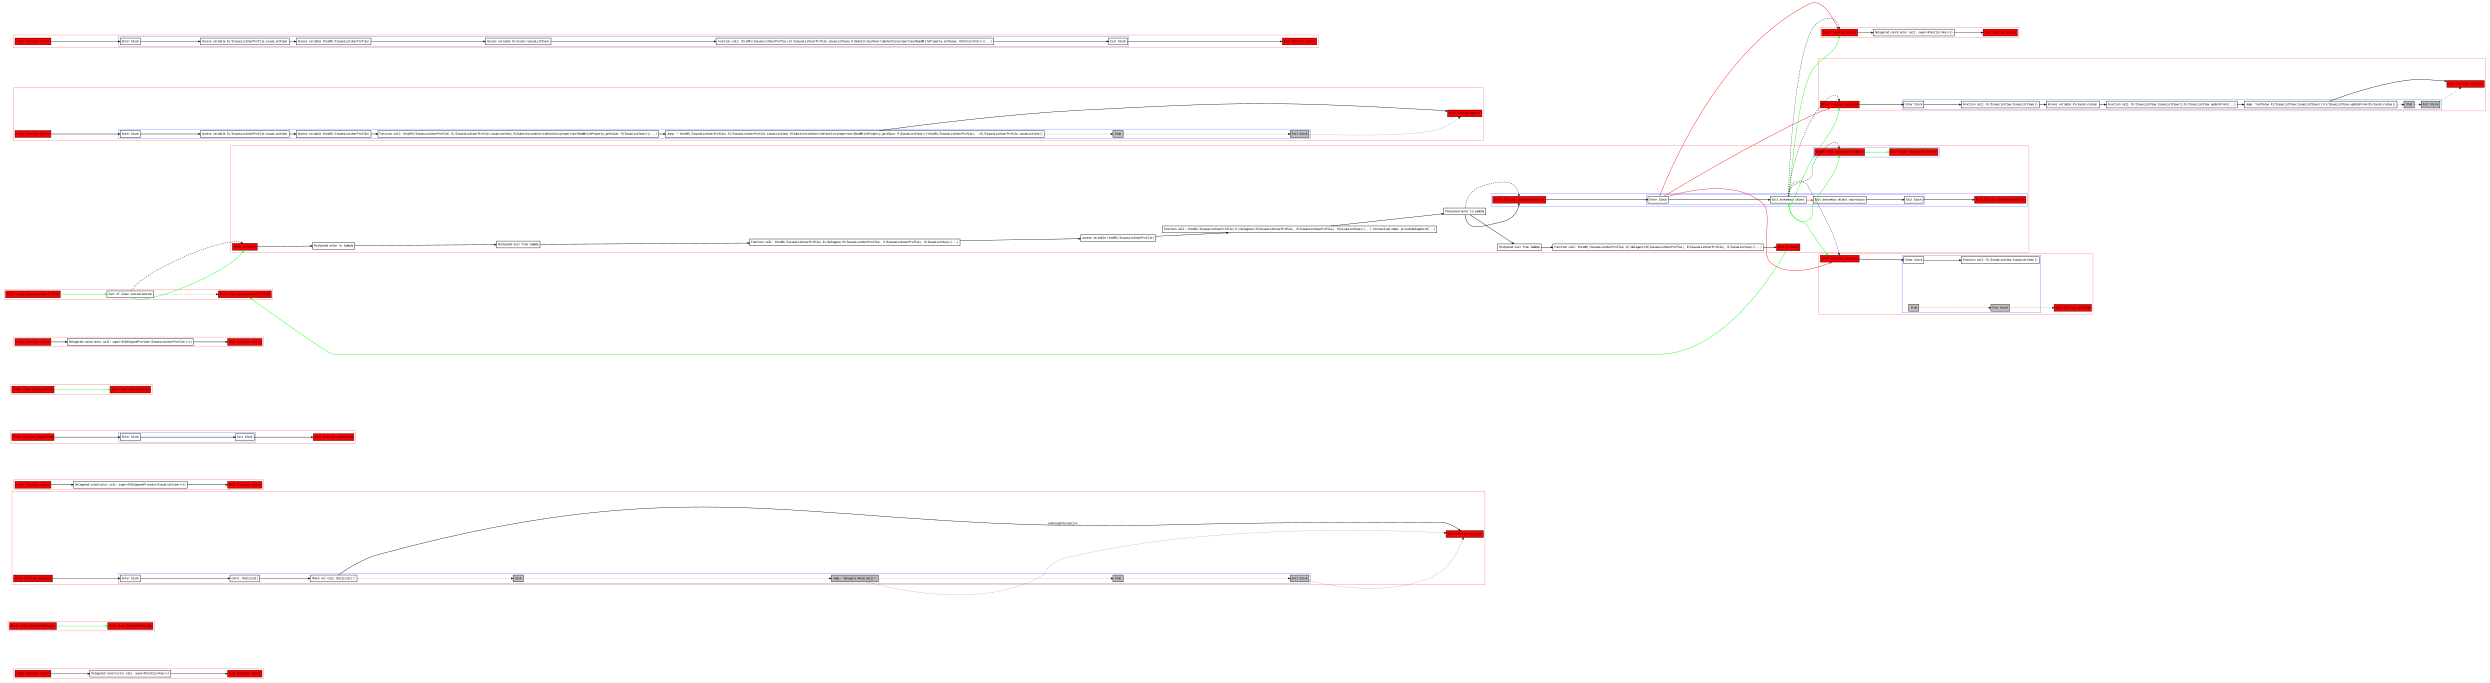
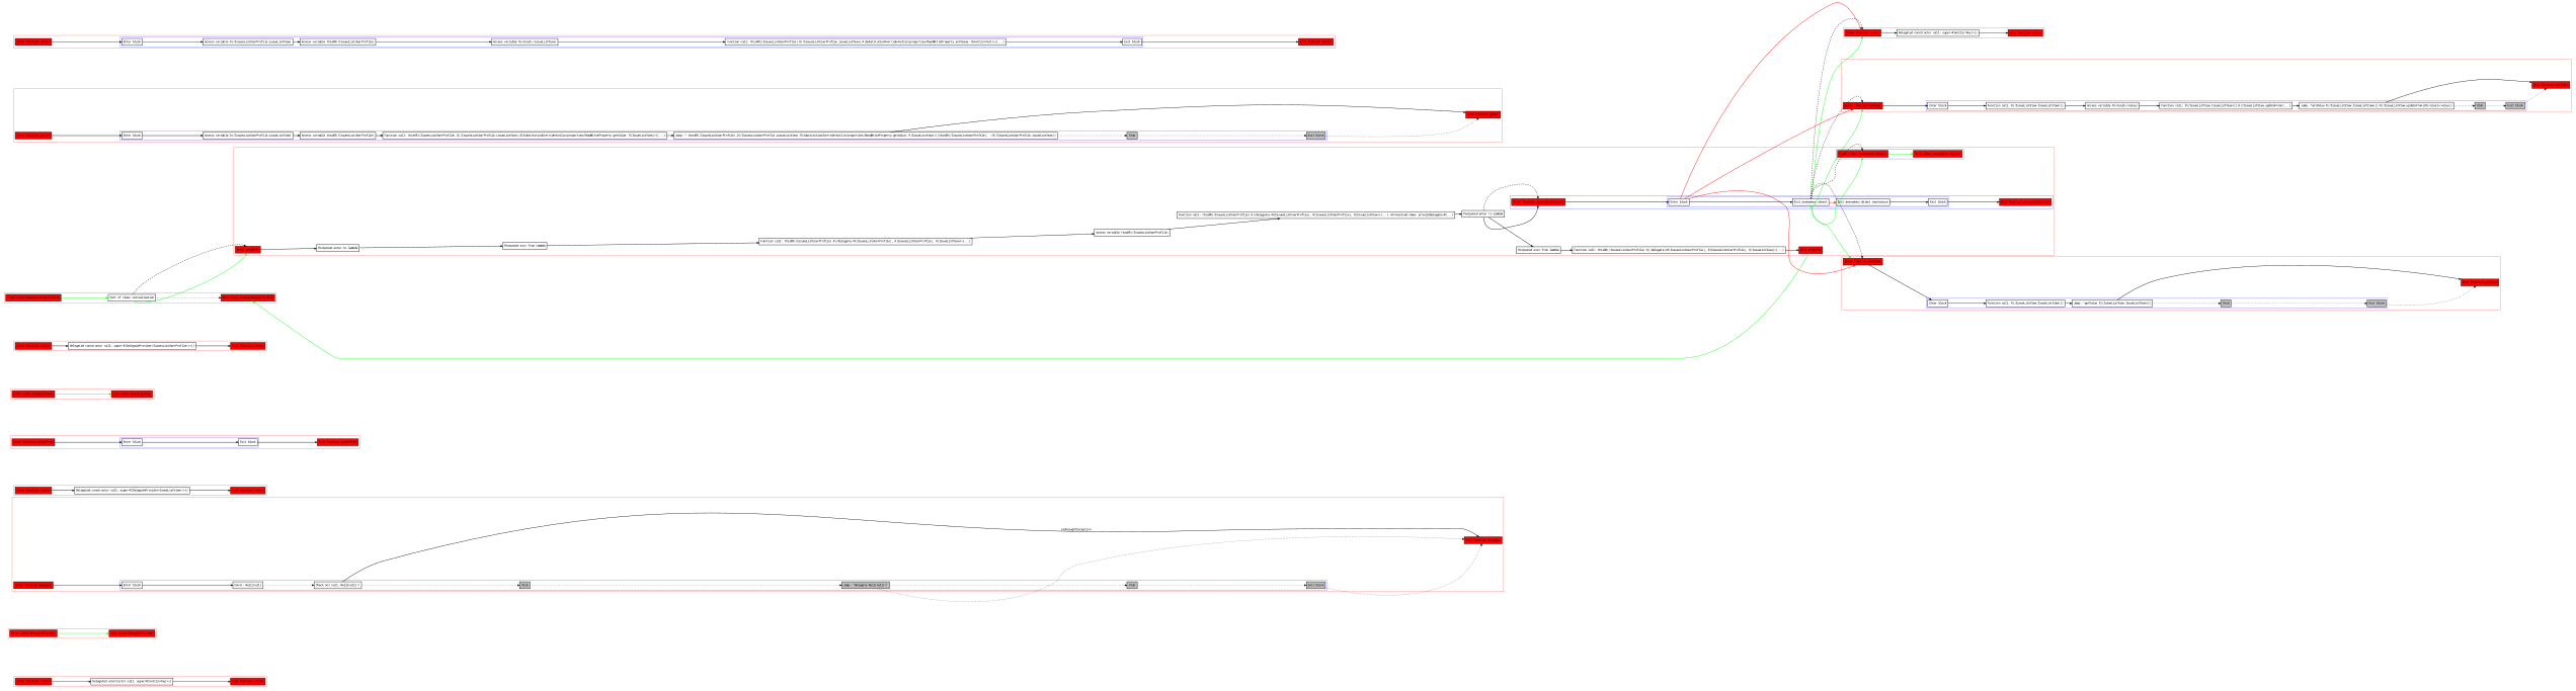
  digraph {
    fontname="Roboto Mono"
    nodesep=3
    rankdir=LR
    node [fontname="Roboto Mono" penwidth=2 shape=box style=filled]
    edge [fontname="Roboto Mono" penwidth=2]
    n1 [fillcolor=red label="Enter function <init>"]
    n2 [label="Delegated constructor call: super<R|kotlin/Any|>()" style=""]
    n3 [fillcolor=red label="Exit function <init>"]
    n4 [fillcolor=red label="Enter class DelegateProvider"]
    n5 [fillcolor=red label="Exit class DelegateProvider"]
    n6 [label="Enter block" style=""]
    n7 [label="Const: Null(null)" style=""]
    n8 [label="Check not null: Null(null)!!" style=""]
    n9 [fillcolor=gray label=Stub]
    n10 [fillcolor=gray label="Jump: ^delegate Null(null)!!"]
    n11 [fillcolor=gray label=Stub]
    n12 [fillcolor=gray label="Exit block"]
    n13 [fillcolor=red label="Enter function delegate"]
    n14 [fillcolor=red label="Exit function delegate"]
    n15 [fillcolor=red label="Enter function <init>"]
    n16 [label="Delegated constructor call: super<R|DelegateProvider<IssueListView>|>()" style=""]
    n17 [fillcolor=red label="Exit function <init>"]
    n18 [label="Enter block" style=""]
    n19 [label="Exit block" style=""]
    n20 [fillcolor=red label="Enter function updateFrom"]
    n21 [fillcolor=red label="Exit function updateFrom"]
    n22 [fillcolor=red label="Enter class IssueListView"]
    n23 [fillcolor=red label="Exit class IssueListView"]
    n24 [fillcolor=red label="Enter function <init>"]
    n25 [label="Delegated constructor call: super<R|DelegateProvider<IssuesListUserProfile>|>()" style=""]
    n26 [fillcolor=red label="Exit function <init>"]
    n27 [fillcolor=red label="Enter function <init>"]
    n28 [label="Delegated constructor call: super<R|kotlin/Any|>()" style=""]
    n29 [fillcolor=red label="Exit function <init>"]
    n30 [label="Enter block" style=""]
    n31 [label="Function call: R|/IssueListView.IssueListView|()" style=""]
+   n32 [label="Jump: ^getValue R|/IssueListView.IssueListView|()" style=""]
    n33 [fillcolor=gray label=Stub]
    n34 [fillcolor=gray label="Exit block"]
    n35 [fillcolor=red label="Enter function getValue"]
    n36 [fillcolor=red label="Exit function getValue"]
    n37 [label="Enter block" style=""]
    n38 [label="Function call: R|/IssueListView.IssueListView|()" style=""]
    n39 [label="Access variable R|<local>/value|" style=""]
    n40 [label="Function call: R|/IssueListView.IssueListView|().R|/IssueListView.updateFrom|(...)" style=""]
    n41 [label="Jump: ^setValue R|/IssueListView.IssueListView|().R|/IssueListView.updateFrom|(R|<local>/value|)" style=""]
    n42 [fillcolor=gray label=Stub]
    n43 [fillcolor=gray label="Exit block"]
    n44 [fillcolor=red label="Enter function setValue"]
    n45 [fillcolor=red label="Exit function setValue"]
    n46 [label="Enter block" style=""]
    n47 [label="Access variable D|/IssuesListUserProfile.issueListView|" style=""]
    n48 [label="Access variable this@R|/IssuesListUserProfile|" style=""]
    n49 [label="Function call: this@R|/IssuesListUserProfile|.D|/IssuesListUserProfile.issueListView|.R|SubstitutionOverride<kotlin/properties/ReadWriteProperty.getValue: R|IssueListView|>|(...)" style=""]
    n50 [label="Jump: ^ this@R|/IssuesListUserProfile|.D|/IssuesListUserProfile.issueListView|.R|SubstitutionOverride<kotlin/properties/ReadWriteProperty.getValue: R|IssueListView|>|(this@R|/IssuesListUserProfile|, ::R|/IssuesListUserProfile.issueListView|)" style=""]
    n51 [fillcolor=gray label=Stub]
    n52 [fillcolor=gray label="Exit block"]
    n53 [fillcolor=red label="Enter function getter"]
    n54 [fillcolor=red label="Exit function getter"]
    n55 [label="Enter block" style=""]
    n56 [label="Access variable D|/IssuesListUserProfile.issueListView|" style=""]
    n57 [label="Access variable this@R|/IssuesListUserProfile|" style=""]
    n58 [label="Access variable R|<local>/issueListView|" style=""]
    n59 [label="Function call: this@R|/IssuesListUserProfile|.D|/IssuesListUserProfile.issueListView|.R|SubstitutionOverride<kotlin/properties/ReadWriteProperty.setValue: R|kotlin/Unit|>|(...)" style=""]
    n60 [label="Exit block" style=""]
    n61 [fillcolor=red label="Enter function setter"]
    n62 [fillcolor=red label="Exit function setter"]
    n63 [label="Enter block" style=""]
    n64 [label="Exit anonymous object" style=""]
    n65 [label="Exit anonymous object expression" style=""]
    n66 [label="Exit block" style=""]
    n67 [fillcolor=red label="Enter function anonymousFunction"]
    n68 [fillcolor=red label="Exit function anonymousFunction"]
    n69 [fillcolor=red label="Enter class <anonymous object>"]
    n70 [fillcolor=red label="Exit class <anonymous object>"]
    n71 [fillcolor=red label="Enter property"]
    n72 [label="Postponed enter to lambda" style=""]
    n73 [label="Postponed exit from lambda" style=""]
    n74 [label="Function call: this@R|/IssuesListUserProfile|.R|/delegate|<R|IssuesListUserProfile|, R|IssuesListUserProfile|, R|IssueListView|>(...)" style=""]
    n75 [label="Access variable this@R|/IssuesListUserProfile|" style=""]
    n76 [label="Function call: this@R|/IssuesListUserProfile|.R|/delegate|<R|IssuesListUserProfile|, R|IssuesListUserProfile|, R|IssueListView|>(...).<Unresolved name: provideDelegate>#(...)" style=""]
    n77 [label="Postponed enter to lambda" style=""]
    n78 [label="Postponed exit from lambda" style=""]
    n79 [label="Function call: this@R|/IssuesListUserProfile|.R|/delegate|<R|IssuesListUserProfile|, R|IssuesListUserProfile|, R|IssueListView|>(...)" style=""]
    n80 [fillcolor=red label="Exit property"]
    n81 [fillcolor=red label="Exit class IssuesListUserProfile"]
    n82 [fillcolor=red label="Enter class IssuesListUserProfile"]
    n83 [label="Part of class initialization" style=""]
    subgraph cluster_1 {
      color=red
      n1
      n2
      n3
    }
    subgraph cluster_2 {
      color=red
      n4
      n5
    }
    subgraph cluster_3 {
      color=red
      n13
      n14
      subgraph cluster_4 {
        color=blue
        n6
        n7
        n8
        n9
        n10
        n11
        n12
      }
    }
    subgraph cluster_5 {
      color=red
      n15
      n16
      n17
    }
    subgraph cluster_6 {
      color=red
      n20
      n21
      subgraph cluster_7 {
        color=blue
        n18
        n19
      }
    }
    subgraph cluster_8 {
      color=red
      n22
      n23
    }
    subgraph cluster_9 {
      color=red
      n24
      n25
      n26
    }
    subgraph cluster_10 {
      color=red
      n27
      n28
      n29
    }
    subgraph cluster_11 {
      color=red
      n35
      n36
      subgraph cluster_12 {
        color=blue
        n30
        n31
+       n32
        n33
        n34
      }
    }
    subgraph cluster_13 {
      color=red
      n44
      n45
      subgraph cluster_14 {
        color=blue
        n37
        n38
        n39
        n40
        n41
        n42
        n43
      }
    }
    subgraph cluster_15 {
      color=red
      n53
      n54
      subgraph cluster_16 {
        color=blue
        n46
        n47
        n48
        n49
        n50
        n51
        n52
      }
    }
    subgraph cluster_17 {
      color=red
      n61
      n62
      subgraph cluster_18 {
        color=blue
        n55
        n56
        n57
        n58
        n59
        n60
      }
    }
    subgraph cluster_19 {
      color=red
      n71
      n72
      n73
      n74
      n75
      n76
      n77
      n78
      n79
      n80
      subgraph cluster_20 {
        color=blue
        n67
        n68
        subgraph cluster_21 {
          color=blue
          n63
          n64
          n65
          n66
        }
      }
      subgraph cluster_22 {
        color=blue
        n69
        n70
      }
    }
    subgraph cluster_23 {
      color=red
      n81
      n82
      n83
    }
    n1 -> n2
    n2 -> n3
    n4 -> n5 [color=green]
    n6 -> n7
-   n7 -> n8
+   n7 -> n8 [style=dotted]
    n8 -> n9 [style=dotted]
    n8 -> n14 [label=onUncaughtException]
    n9 -> n10 [style=dotted]
    n10 -> n11 [style=dotted]
    n10 -> n14 [style=dotted]
    n11 -> n12 [style=dotted]
    n12 -> n14 [style=dotted]
    n13 -> n6
    n15 -> n16
    n16 -> n17
    n18 -> n19
    n19 -> n21
    n20 -> n18
    n22 -> n23 [color=green]
    n24 -> n25
    n25 -> n26
    n27 -> n28
    n28 -> n29
    n30 -> n31
+   n31 -> n32
+   n32 -> n33 [style=dotted]
+   n32 -> n36
    n33 -> n34 [style=dotted]
    n34 -> n36 [style=dotted]
    n35 -> n30
    n37 -> n38
    n38 -> n39
    n39 -> n40
    n40 -> n41
    n41 -> n42 [style=dotted]
    n41 -> n45
    n42 -> n43 [style=dotted]
    n43 -> n45 [style=dotted]
    n44 -> n37
    n46 -> n47
    n47 -> n48
    n48 -> n49
    n49 -> n50
    n50 -> n51 [style=dotted]
    n50 -> n54
    n51 -> n52 [style=dotted]
    n52 -> n54 [style=dotted]
    n53 -> n46
    n55 -> n56
    n56 -> n57
    n57 -> n58
    n58 -> n59
    n59 -> n60
    n60 -> n62
    n61 -> n55
    n63 -> n27 [color=red]
    n63 -> n35 [color=red]
    n63 -> n44 [color=red]
    n63 -> n64
    n64 -> n27 [color=green]
    n64 -> n27 [style=dashed]
    n64 -> n35 [color=green]
    n64 -> n35 [style=dashed]
    n64 -> n44 [color=green]
    n64 -> n44 [style=dashed]
    n64 -> n65 [color=red]
    n64 -> n69 [color=green]
    n64 -> n69 [style=dashed]
    n65 -> n66
    n66 -> n68
    n67 -> n63
    n69 -> n70 [color=green]
    n71 -> n72
    n72 -> n73
    n73 -> n74
    n74 -> n75
    n75 -> n76
    n76 -> n77
    n77 -> n67
    n77 -> n67 [style=dashed]
    n77 -> n78
    n78 -> n79
    n79 -> n80
    n80 -> n81 [color=green]
    n82 -> n83 [color=green]
    n83 -> n71 [color=green]
    n83 -> n71 [style=dashed]
    n83 -> n81 [style=dotted]
  }
